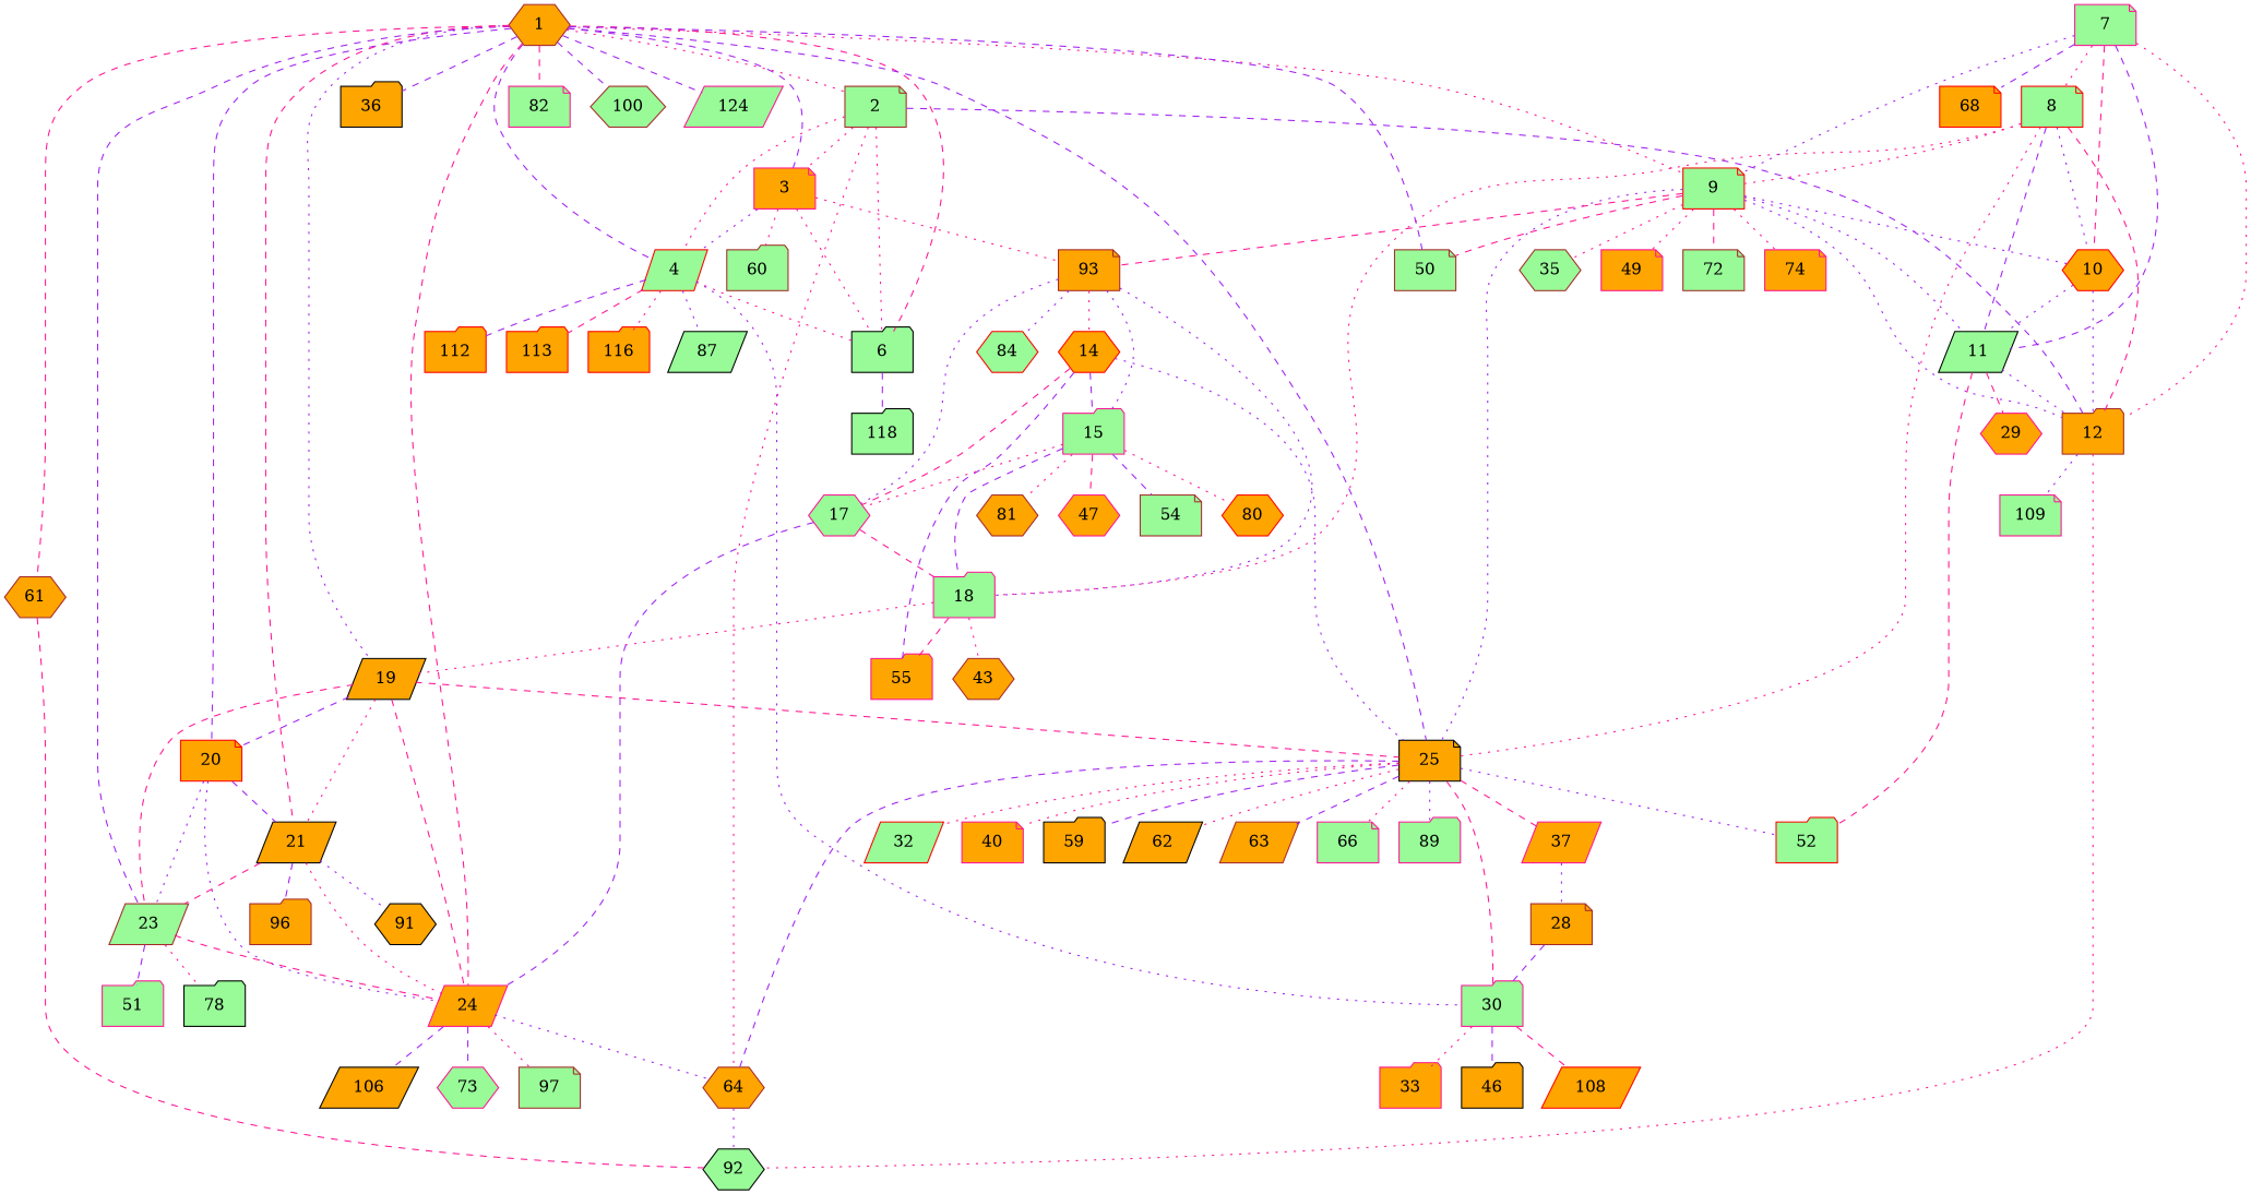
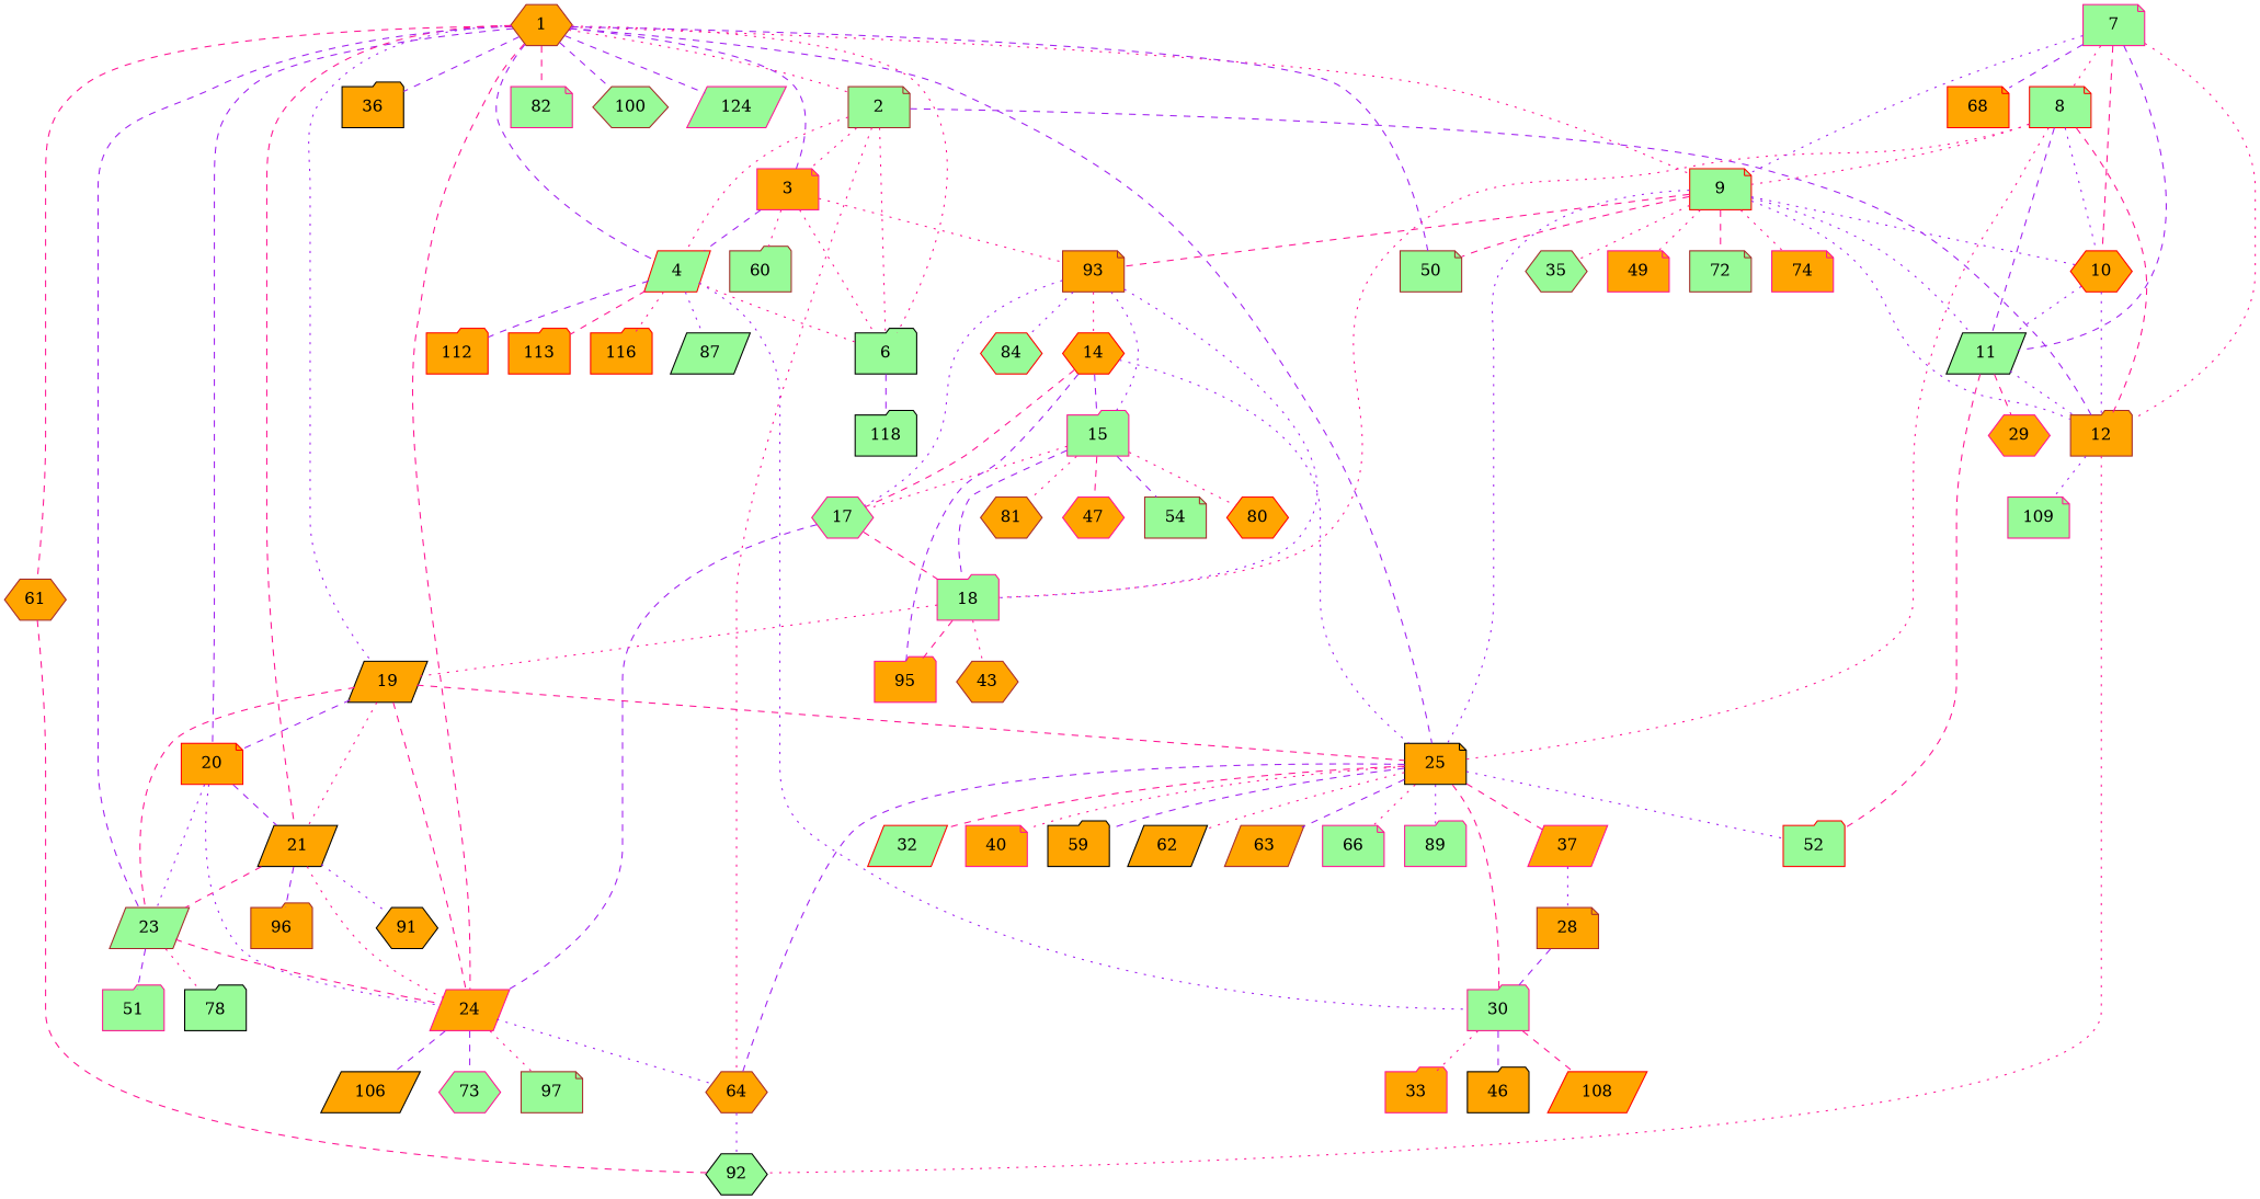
  graph {
    node [color=deeppink fillcolor=orange shape=note style=filled]
    edge [color=deeppink style=dotted]
    1 [color=brown shape=hexagon super="+22"]
    2 [color=brown fillcolor=palegreen super="+5+111"]
    3 [super="+57+56"]
    4 [color=red fillcolor=palegreen shape=parallelogram]
    6 [color=black fillcolor=palegreen shape=folder]
    9 [color=red fillcolor=palegreen]
    19 [color=black shape=parallelogram]
    20 [color=red super="+107"]
    21 [color=black shape=parallelogram super="+48"]
    23 [color=brown fillcolor=palegreen shape=parallelogram]
    24 [shape=parallelogram super="+70"]
    25 [color=black super="+29+90+110+103+27+44+26"]
    36 [color=black shape=folder super="+99"]
    50 [color=brown fillcolor=palegreen super="+77"]
    61 [color=brown shape=hexagon super="+67"]
    82 [fillcolor=palegreen]
    100 [color=brown fillcolor=palegreen shape=hexagon]
    n18 [fillcolor=palegreen label=124 shape=parallelogram]
    12 [color=brown shape=folder]
    64 [color=brown shape=hexagon]
    n21 [color=brown label=93 super="+65+16+71"]
    60 [color=brown fillcolor=palegreen shape=folder]
    30 [fillcolor=palegreen shape=folder]
    87 [color=black fillcolor=palegreen shape=parallelogram]
    112 [color=red shape=folder]
    113 [color=red shape=folder super="+114"]
    116 [color=red shape=folder]
    118 [color=black fillcolor=palegreen shape=folder]
    10 [color=red shape=hexagon super="+75+53"]
    11 [color=black fillcolor=palegreen shape=parallelogram]
    35 [color=brown fillcolor=palegreen shape=hexagon]
    49
    72 [color=brown fillcolor=palegreen]
    74
    91 [color=black shape=hexagon]
    96 [color=brown shape=folder]
    51 [fillcolor=palegreen shape=folder]
    78 [color=black fillcolor=palegreen shape=folder]
    73 [fillcolor=palegreen shape=hexagon]
    97 [color=brown fillcolor=palegreen]
    106 [color=black shape=parallelogram]
    52 [color=red fillcolor=palegreen shape=folder]
    32 [color=red fillcolor=palegreen shape=parallelogram]
    37 [shape=parallelogram]
    40
    59 [color=black shape=folder]
    62 [color=black shape=parallelogram super="+83"]
    63 [color=brown shape=parallelogram]
    66 [fillcolor=palegreen super="+79"]
    89 [fillcolor=palegreen shape=folder]
    92 [color=black fillcolor=palegreen shape=hexagon super="+93"]
    109 [fillcolor=palegreen]
    18 [fillcolor=palegreen shape=folder super="+55+58"]
    14 [color=red shape=hexagon super="+31"]
    15 [fillcolor=palegreen shape=folder]
    17 [fillcolor=palegreen shape=hexagon]
    84 [color=red fillcolor=palegreen shape=hexagon]
    33 [shape=folder]
    46 [color=black shape=folder]
    108 [color=red shape=parallelogram]
    8 [color=red fillcolor=palegreen super="+34+101+85+86"]
    7 [fillcolor=palegreen]
    68 [color=red super="+88"]
    n64 [label=29 shape=hexagon]
    43 [color=brown shape=hexagon]
-   95 [shape=folder label=55]
+   95 [shape=folder]
    47 [shape=hexagon]
    54 [color=brown fillcolor=palegreen]
    80 [color=red shape=hexagon]
    81 [color=brown shape=hexagon]
    28 [color=brown super="+42"]
    1 -- 2 [weight=2]
    1 -- 3 [color=purple style=dashed]
    1 -- 4 [color=purple style=dashed]
-   1 -- 6 [style=dashed]
+   1 -- 6
    1 -- 9
    1 -- 19 [color=purple]
    1 -- 20 [color=purple style=dashed]
    1 -- 21 [style=dashed]
    1 -- 23 [color=purple style=dashed]
    1 -- 24 [style=dashed]
    1 -- 25 [color=purple style=dashed]
    1 -- 36 [color=purple style=dashed weight=2]
    1 -- 50 [color=purple style=dashed]
    1 -- 61 [style=dashed]
    1 -- 82 [style=dashed]
    1 -- 100 [color=purple style=dashed]
    1 -- n18 [color=purple style=dashed]
    2 -- 3 [weight=2]
    2 -- 4 [weight=2]
    2 -- 6 [weight=2]
    2 -- 12 [color=purple style=dashed]
    2 -- 64
-   3 -- 4 [color=purple]
+   3 -- 4 [color=purple style=dashed]
    3 -- 6
    3 -- n21
    3 -- 60
    4 -- 6
    4 -- 30 [color=purple]
    4 -- 87 [color=purple]
    4 -- 112 [color=purple style=dashed]
    4 -- 113 [style=dashed]
    4 -- 116
    6 -- 118 [color=purple style=dashed]
    9 -- 25 [color=purple]
    9 -- 50 [style=dashed]
    9 -- 12 [color=purple]
    9 -- n21 [style=dashed]
    9 -- 10 [color=purple]
    9 -- 11 [color=purple]
    9 -- 35
    9 -- 49
    9 -- 72 [style=dashed]
    9 -- 74
    19 -- 20 [color=purple style=dashed]
    19 -- 21
    19 -- 23 [style=dashed]
    19 -- 24 [style=dashed]
    19 -- 25 [style=dashed]
    20 -- 21 [color=purple style=dashed]
    20 -- 23 [color=purple]
    20 -- 24 [color=purple]
    21 -- 23 [style=dashed]
    21 -- 24
    21 -- 91 [color=purple]
    21 -- 96 [color=purple style=dashed]
    23 -- 24 [style=dashed]
    23 -- 51 [color=purple style=dashed]
    23 -- 78
    24 -- 64 [color=purple]
    24 -- 73 [color=purple style=dashed]
    24 -- 97
    24 -- 106 [color=purple style=dashed]
    25 -- 64 [color=purple style=dashed]
    25 -- 30 [style=dashed weight=4]
    25 -- 52 [color=purple]
-   25 -- 32
+   25 -- 32 [style=dashed]
    25 -- 37 [style=dashed]
    25 -- 40
    25 -- 59 [color=purple style=dashed]
    25 -- 62
    25 -- 63 [color=purple style=dashed]
    25 -- 66
    25 -- 89 [color=purple]
    61 -- 92 [style=dashed]
    12 -- 92
    12 -- 109 [color=purple]
    64 -- 92 [color=purple]
    n21 -- 18 [color=purple weight=2]
    n21 -- 14 [weight=2]
    n21 -- 15 [color=purple weight=2]
    n21 -- 17 [color=purple weight=2]
    n21 -- 84 [color=purple]
    30 -- 33
    30 -- 46 [color=purple style=dashed]
    30 -- 108 [style=dashed]
    10 -- 12 [color=purple]
    10 -- 11 [color=purple]
    11 -- 12 [color=purple]
    11 -- 52 [style=dashed]
    11 -- n64 [style=dashed]
    37 -- 28 [color=purple weight=4]
    18 -- 19 [weight=2]
    18 -- 43
    18 -- 95 [style=dashed]
    14 -- 25 [color=purple]
    14 -- 15 [color=purple style=dashed]
    14 -- 17 [style=dashed]
    14 -- 95 [color=purple style=dashed]
    15 -- 18 [color=purple style=dashed]
    15 -- 17
    15 -- 47 [style=dashed]
    15 -- 54 [color=purple style=dashed]
    15 -- 80
    15 -- 81
    17 -- 24 [color=purple style=dashed]
    17 -- 18 [style=dashed]
    8 -- 9
    8 -- 25
    8 -- 12 [style=dashed]
    8 -- 10 [color=purple]
    8 -- 11 [color=purple style=dashed]
    8 -- 18
    7 -- 9 [color=purple]
    7 -- 12
    7 -- 10 [style=dashed]
    7 -- 11 [color=purple style=dashed]
    7 -- 8
    7 -- 68 [color=purple style=dashed]
    28 -- 30 [color=purple style=dashed]
  }
